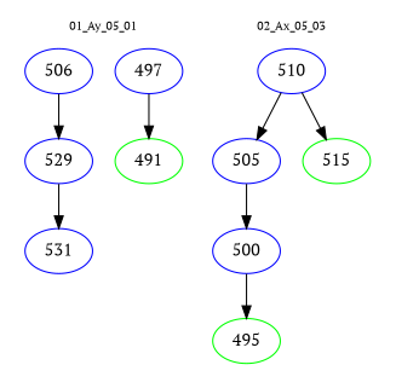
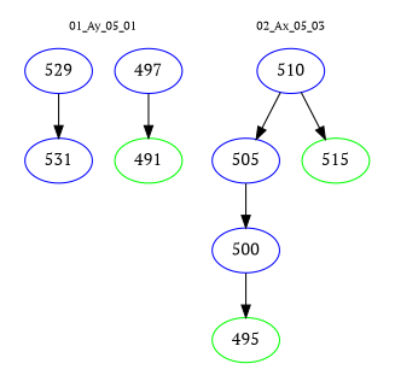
  digraph {
    fontname="PT Serif"
    node [color=blue fontname="PT Serif"]
    edge [color=black fontname="PT Serif"]
    n1 [label=497]
    n2 [color=green label=491]
-   n3 [label=506]
    n4 [label=529]
    n5 [label=531]
    n6 [label=510]
    n7 [label=505]
    n8 [color=green label=515]
    n9 [label=500]
    n10 [color=green label=495]
    subgraph cluster_1 {
      color=white
      fontsize=10
      label="01_Ay_05_01"
      n1
      n2
-     n3
      n4
      n5
    }
    subgraph cluster_2 {
      color=white
      fontsize=10
      label="02_Ax_05_03"
      n6
      n7
      n8
      n9
      n10
    }
    n1 -> n2
-   n3 -> n4
    n4 -> n5
    n6 -> n7
    n6 -> n8
    n7 -> n9
    n9 -> n10
  }
